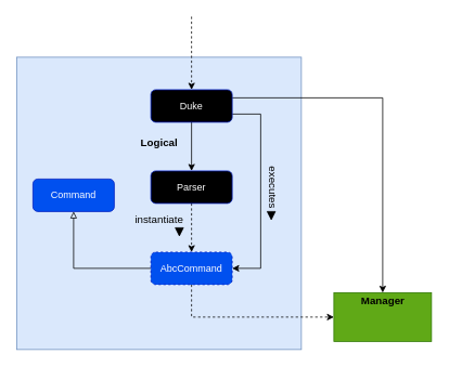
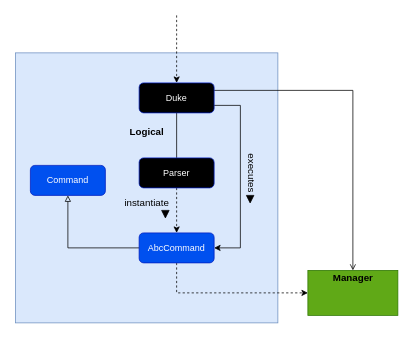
  <mxCell id="0" />
  <mxCell id="1" parent="0" />
  <mxCell id="2" value="" style="rounded=0;whiteSpace=wrap;html=1;fillColor=#dae8fc;strokeColor=#6c8ebf;" vertex="1" parent="1"><mxGeometry x="20" y="70" width="350" height="360" as="geometry" /></mxCell>
- <mxCell id="3" style="edgeStyle=orthogonalEdgeStyle;rounded=0;orthogonalLoop=1;jettySize=auto;html=1;exitX=0.5;exitY=1;exitDx=0;exitDy=0;entryX=0.5;entryY=0;entryDx=0;entryDy=0;fontSize=13;fontColor=#000000;" edge="1" parent="1" source="7" target="9"><mxGeometry relative="1" as="geometry" /></mxCell>
+ <mxCell id="3" style="edgeStyle=orthogonalEdgeStyle;rounded=0;orthogonalLoop=1;jettySize=auto;html=1;exitX=0.5;exitY=1;exitDx=0;exitDy=0;entryX=0.5;entryY=0;entryDx=0;entryDy=0;fontSize=13;fontColor=#000000;endArrow=none;" edge="1" parent="1" source="7" target="9"><mxGeometry relative="1" as="geometry" /></mxCell>
  <mxCell id="4" style="edgeStyle=orthogonalEdgeStyle;rounded=0;orthogonalLoop=1;jettySize=auto;html=1;exitX=1;exitY=0.75;exitDx=0;exitDy=0;entryX=1;entryY=0.5;entryDx=0;entryDy=0;fontSize=13;fontColor=#000000;endArrow=classic;endFill=1;" edge="1" parent="1" source="7" target="12"><mxGeometry relative="1" as="geometry"><Array as="points"><mxPoint x="320" y="140" /><mxPoint x="320" y="330" /></Array></mxGeometry></mxCell>
- <mxCell id="5" style="edgeStyle=orthogonalEdgeStyle;rounded=0;orthogonalLoop=1;jettySize=auto;html=1;exitX=1;exitY=0.25;exitDx=0;exitDy=0;fontSize=13;fontColor=#000000;endArrow=classic;endFill=1;" edge="1" parent="1" source="7" target="14"><mxGeometry relative="1" as="geometry" /></mxCell>
+ <mxCell id="5" style="edgeStyle=orthogonalEdgeStyle;rounded=0;orthogonalLoop=1;jettySize=auto;html=1;exitX=1;exitY=0.25;exitDx=0;exitDy=0;fontSize=13;fontColor=#000000;endArrow=open;endFill=1;" edge="1" parent="1" source="7" target="14"><mxGeometry relative="1" as="geometry" /></mxCell>
  <mxCell id="6" style="edgeStyle=orthogonalEdgeStyle;rounded=0;orthogonalLoop=1;jettySize=auto;html=1;fontSize=13;fontColor=#000000;endArrow=classic;endFill=1;entryX=0.5;entryY=0;entryDx=0;entryDy=0;dashed=1;" edge="1" parent="1" target="7"><mxGeometry relative="1" as="geometry"><mxPoint x="340" y="10" as="targetPoint" /><mxPoint x="235" y="20" as="sourcePoint" /><Array as="points"><mxPoint x="235" y="20" /></Array></mxGeometry></mxCell>
  <mxCell id="7" value="Duke" style="rounded=1;whiteSpace=wrap;html=1;fillColor=#000000;strokeColor=#001DBC;fontColor=#ffffff;" vertex="1" parent="1"><mxGeometry x="185" y="110" width="100" height="40" as="geometry" /></mxCell>
  <mxCell id="8" style="edgeStyle=orthogonalEdgeStyle;rounded=0;orthogonalLoop=1;jettySize=auto;html=1;exitX=0.5;exitY=1;exitDx=0;exitDy=0;entryX=0.5;entryY=0;entryDx=0;entryDy=0;fontSize=13;fontColor=#000000;dashed=1;" edge="1" parent="1" source="9" target="12"><mxGeometry relative="1" as="geometry" /></mxCell>
  <mxCell id="9" value="Parser" style="rounded=1;whiteSpace=wrap;html=1;fillColor=#000000;strokeColor=#001DBC;fontColor=#ffffff;" vertex="1" parent="1"><mxGeometry x="185" y="210" width="100" height="40" as="geometry" /></mxCell>
  <mxCell id="10" style="edgeStyle=orthogonalEdgeStyle;rounded=0;orthogonalLoop=1;jettySize=auto;html=1;exitX=0.5;exitY=1;exitDx=0;exitDy=0;entryX=0;entryY=0.5;entryDx=0;entryDy=0;fontSize=13;fontColor=#000000;dashed=1;" edge="1" parent="1" source="12" target="13"><mxGeometry relative="1" as="geometry"><Array as="points"><mxPoint x="235" y="390" /></Array></mxGeometry></mxCell>
  <mxCell id="11" style="edgeStyle=orthogonalEdgeStyle;rounded=0;orthogonalLoop=1;jettySize=auto;html=1;exitX=0;exitY=0.5;exitDx=0;exitDy=0;fontSize=13;fontColor=#000000;endArrow=block;endFill=0;" edge="1" parent="1" source="12" target="16"><mxGeometry relative="1" as="geometry" /></mxCell>
- <mxCell id="12" value="AbcCommand" style="rounded=1;whiteSpace=wrap;html=1;fillColor=#0050ef;strokeColor=#001DBC;fontColor=#ffffff;dashed=1;" vertex="1" parent="1"><mxGeometry x="185" y="310" width="100" height="40" as="geometry" /></mxCell>
+ <mxCell id="12" value="AbcCommand" style="rounded=1;whiteSpace=wrap;html=1;fillColor=#0050ef;strokeColor=#001DBC;fontColor=#ffffff;" vertex="1" parent="1"><mxGeometry x="185" y="310" width="100" height="40" as="geometry" /></mxCell>
  <mxCell id="13" value="" style="rounded=0;whiteSpace=wrap;html=1;fillColor=#60a917;fontColor=#ffffff;strokeColor=#2D7600;" vertex="1" parent="1"><mxGeometry x="410" y="360" width="120" height="60" as="geometry" /></mxCell>
  <mxCell id="14" value="&lt;b&gt;&lt;font style=&quot;font-size: 13px&quot;&gt;Manager&lt;/font&gt;&lt;/b&gt;" style="text;html=1;align=center;verticalAlign=middle;resizable=0;points=[];autosize=1;strokeColor=none;fillColor=none;" vertex="1" parent="1"><mxGeometry x="435" y="360" width="70" height="20" as="geometry" /></mxCell>
  <mxCell id="15" value="&lt;font color=&quot;#000000&quot; size=&quot;1&quot;&gt;&lt;b style=&quot;font-size: 13px&quot;&gt;Logical&lt;/b&gt;&lt;/font&gt;" style="text;html=1;align=center;verticalAlign=middle;resizable=0;points=[];autosize=1;strokeColor=none;fillColor=none;fontColor=#FFFFFF;" vertex="1" parent="1"><mxGeometry x="165" y="165" width="60" height="20" as="geometry" /></mxCell>
  <mxCell id="16" value="Command" style="rounded=1;whiteSpace=wrap;html=1;fillColor=#0050ef;strokeColor=#001DBC;fontColor=#ffffff;" vertex="1" parent="1"><mxGeometry x="40" y="220" width="100" height="40" as="geometry" /></mxCell>
  <mxCell id="17" value="executes" style="text;html=1;align=center;verticalAlign=middle;resizable=0;points=[];autosize=1;strokeColor=none;fillColor=none;fontSize=13;fontColor=#000000;rotation=90;" vertex="1" parent="1"><mxGeometry x="300" y="220" width="70" height="20" as="geometry" /></mxCell>
  <mxCell id="18" value="" style="verticalLabelPosition=bottom;verticalAlign=top;html=1;shape=mxgraph.basic.acute_triangle;dx=0.5;fontSize=13;fontColor=#000000;rotation=-180;fillColor=#000000;" vertex="1" parent="1"><mxGeometry x="328" y="260" width="10" height="10" as="geometry" /></mxCell>
  <mxCell id="19" value="instantiate" style="text;html=1;align=center;verticalAlign=middle;resizable=0;points=[];autosize=1;strokeColor=none;fillColor=none;fontSize=13;fontColor=#000000;" vertex="1" parent="1"><mxGeometry x="160" y="260" width="70" height="20" as="geometry" /></mxCell>
  <mxCell id="20" value="" style="verticalLabelPosition=bottom;verticalAlign=top;html=1;shape=mxgraph.basic.acute_triangle;dx=0.5;fontSize=13;fontColor=#000000;rotation=-180;fillColor=#000000;" vertex="1" parent="1"><mxGeometry x="215" y="280" width="10" height="10" as="geometry" /></mxCell>
